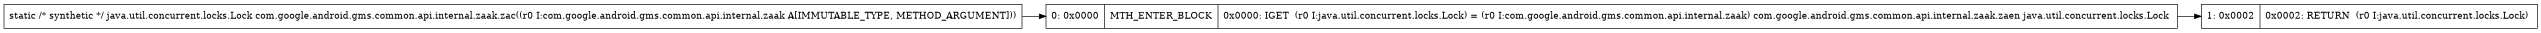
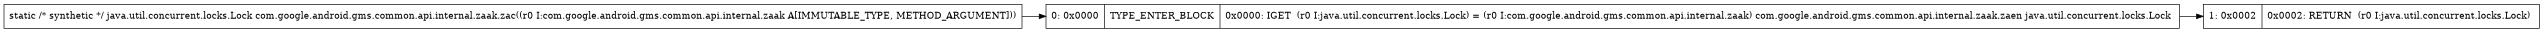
  digraph {
    rankdir=LR
    node [shape=record]
-   n1 [label="{0\:\ 0x0000|MTH_ENTER_BLOCK\l|0x0000: IGET  (r0 I:java.util.concurrent.locks.Lock) = (r0 I:com.google.android.gms.common.api.internal.zaak) com.google.android.gms.common.api.internal.zaak.zaen java.util.concurrent.locks.Lock \l}"]
+   n1 [label="{0\:\ 0x0000|TYPE_ENTER_BLOCK\l|0x0000: IGET  (r0 I:java.util.concurrent.locks.Lock) = (r0 I:com.google.android.gms.common.api.internal.zaak) com.google.android.gms.common.api.internal.zaak.zaen java.util.concurrent.locks.Lock \l}"]
    n2 [label="{1\:\ 0x0002|0x0002: RETURN  (r0 I:java.util.concurrent.locks.Lock) \l}"]
    n3 [label="{static \/* synthetic *\/ java.util.concurrent.locks.Lock com.google.android.gms.common.api.internal.zaak.zac((r0 I:com.google.android.gms.common.api.internal.zaak A[IMMUTABLE_TYPE, METHOD_ARGUMENT])) }"]
    n1 -> n2
    n3 -> n1
  }
